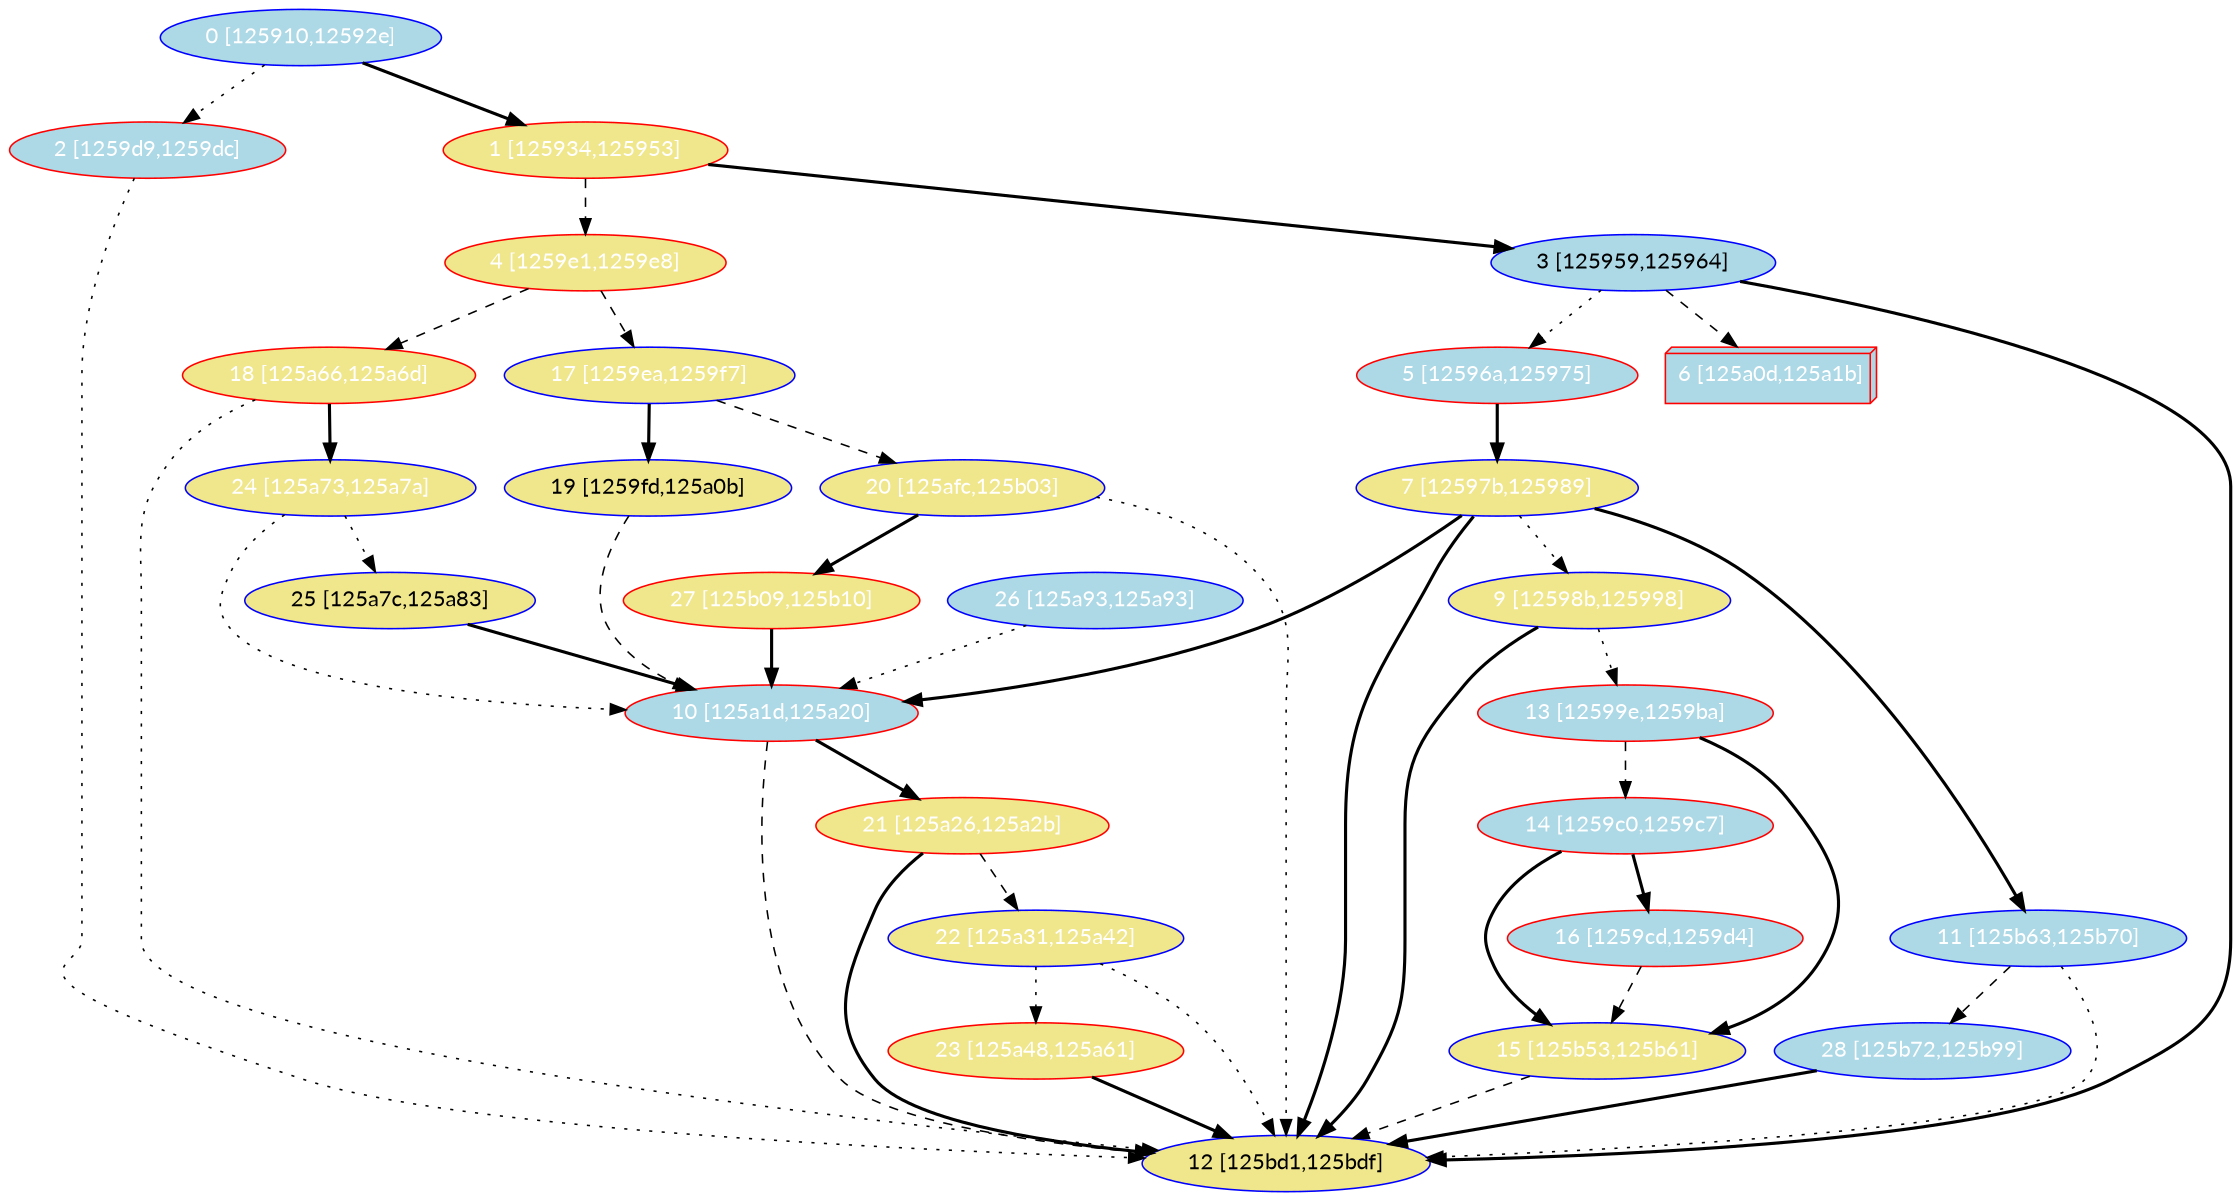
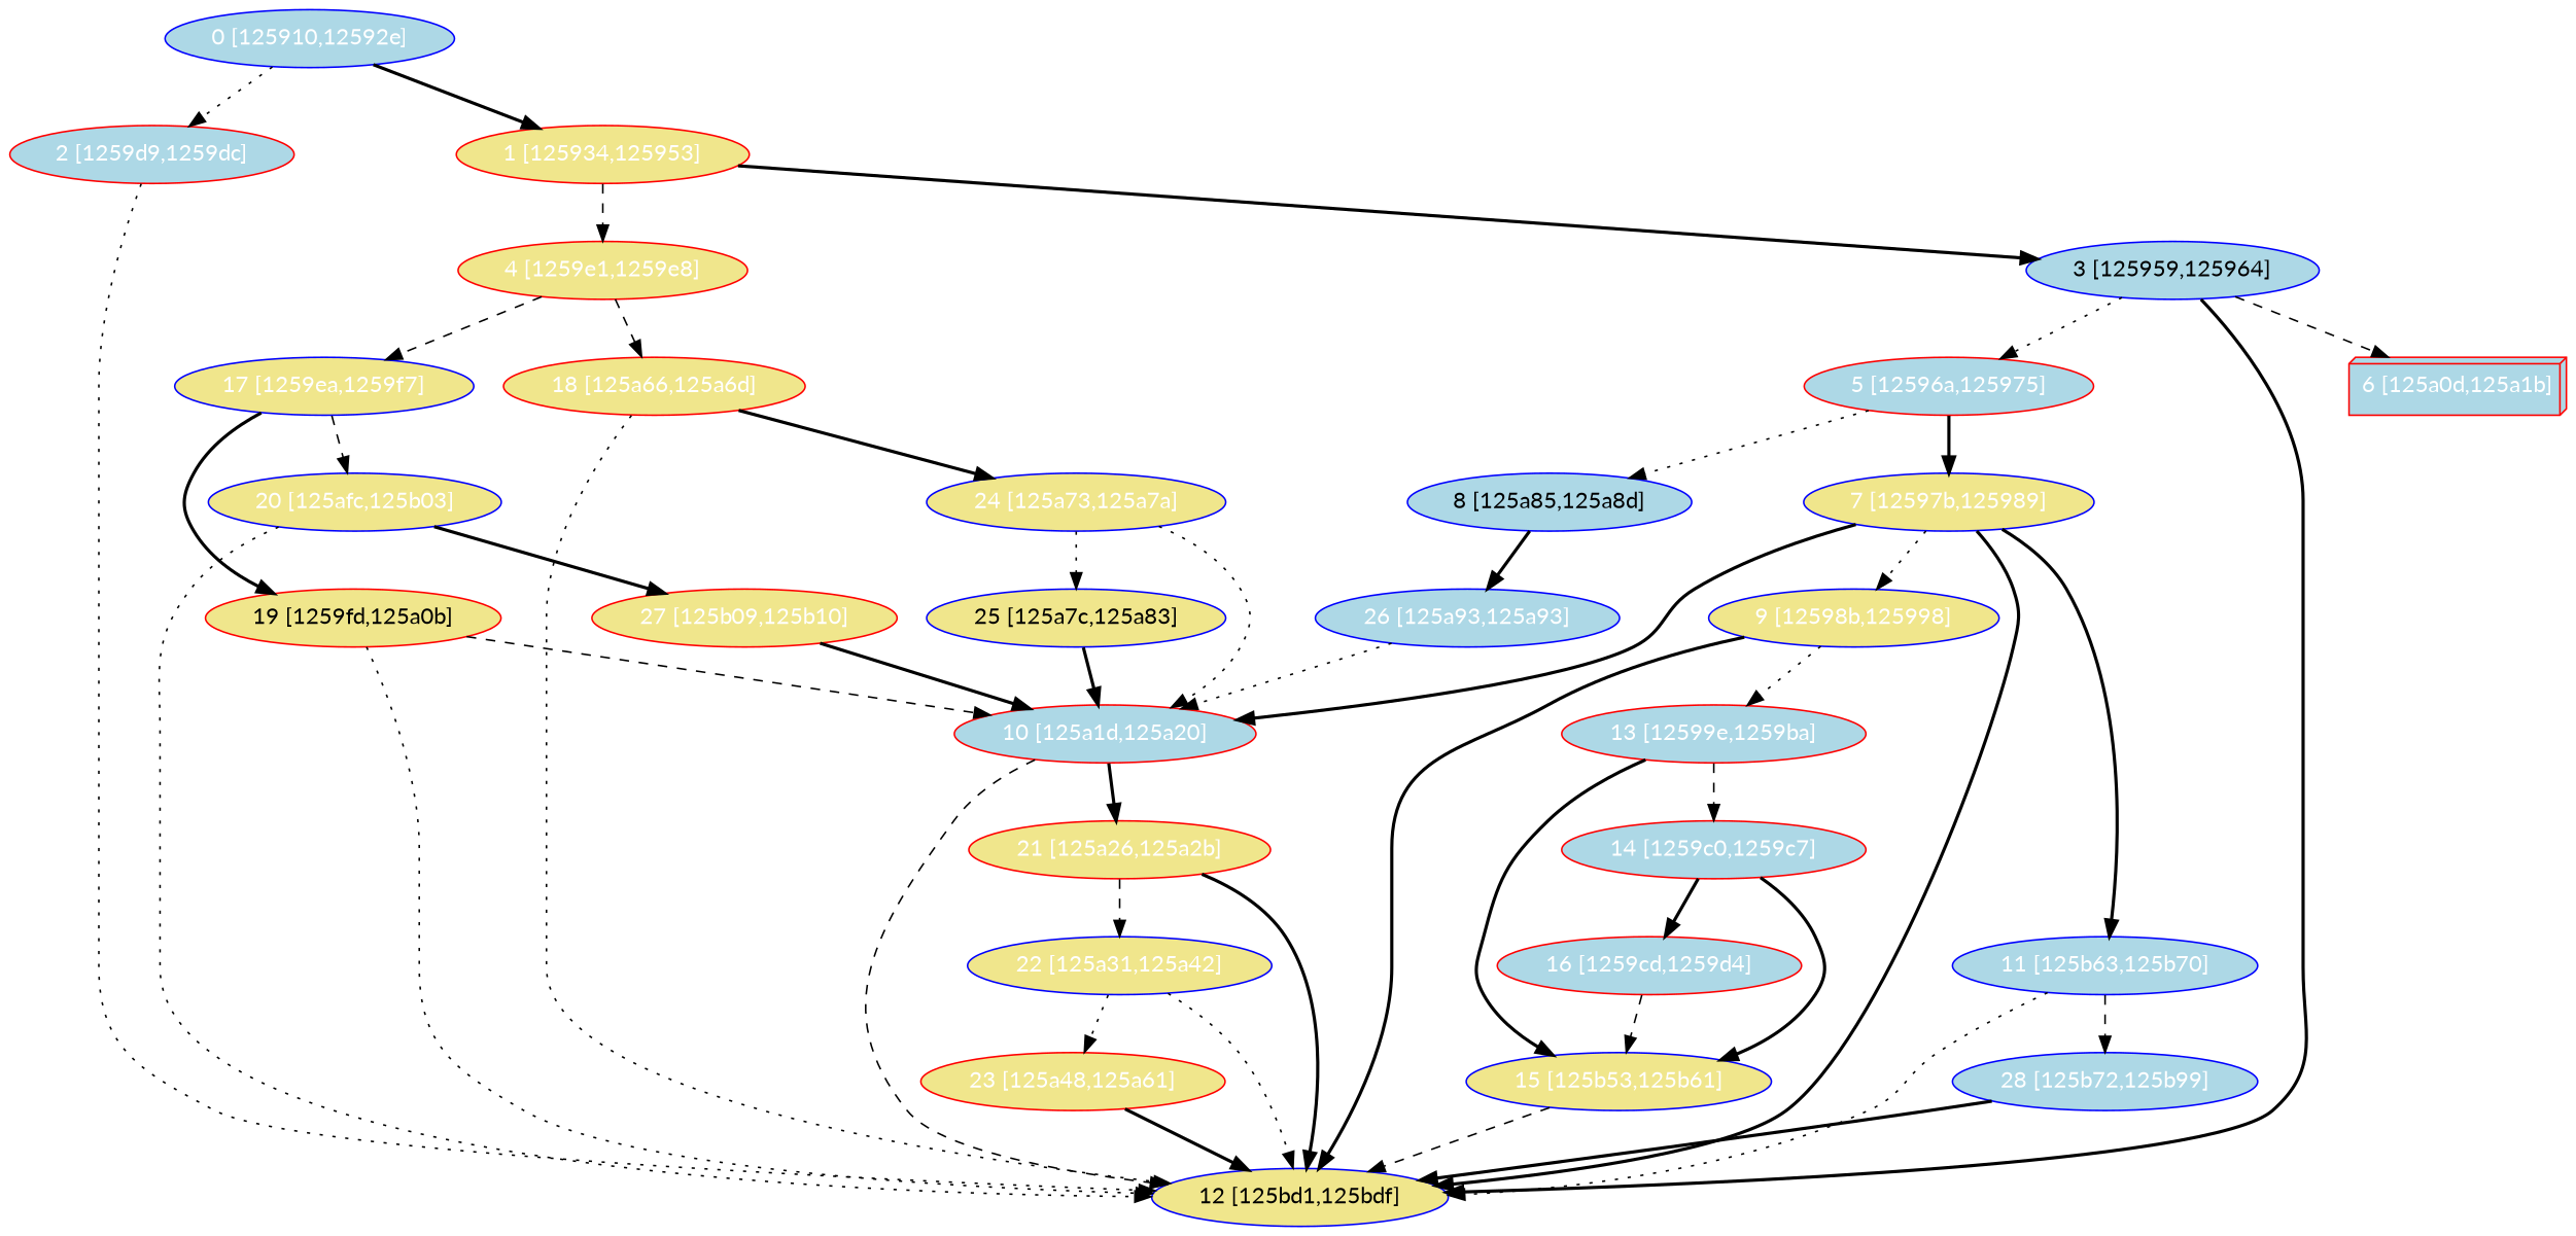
  digraph {
    fontname=Lato
    node [color=blue fillcolor=khaki fontcolor="#ffffff" fontname=Lato shape=oval style=filled]
    edge [fontname=Lato style=bold]
    n1 [fillcolor=lightblue label="0 [125910,12592e]"]
    n2 [color=red label="1 [125934,125953]"]
    n3 [color=red fillcolor=lightblue label="2 [1259d9,1259dc]"]
    n4 [fillcolor=lightblue fontcolor="#000000" label="3 [125959,125964]"]
    n5 [color=red label="4 [1259e1,1259e8]"]
    n6 [fontcolor="#000000" label="12 [125bd1,125bdf]"]
    n7 [color=red fillcolor=lightblue label="5 [12596a,125975]"]
    n8 [color=red fillcolor=lightblue label="6 [125a0d,125a1b]" shape=box3d]
    n9 [label="17 [1259ea,1259f7]"]
    n10 [color=red label="18 [125a66,125a6d]"]
    n11 [label="7 [12597b,125989]"]
-   n13 [fontcolor="#000000" label="19 [1259fd,125a0b]"]
+   n12 [fillcolor=lightblue fontcolor="#000000" label="8 [125a85,125a8d]"]
+   n13 [color=red fontcolor="#000000" label="19 [1259fd,125a0b]"]
    n14 [label="20 [125afc,125b03]"]
    n15 [label="24 [125a73,125a7a]"]
    n16 [label="9 [12598b,125998]"]
    n17 [color=red fillcolor=lightblue label="10 [125a1d,125a20]"]
    n18 [fillcolor=lightblue label="11 [125b63,125b70]"]
    n19 [fillcolor=lightblue label="26 [125a93,125a93]"]
    n20 [color=red fillcolor=lightblue label="13 [12599e,1259ba]"]
    n21 [color=red label="21 [125a26,125a2b]"]
    n22 [fillcolor=lightblue label="28 [125b72,125b99]"]
    n23 [color=red fillcolor=lightblue label="14 [1259c0,1259c7]"]
    n24 [label="15 [125b53,125b61]"]
    n25 [label="22 [125a31,125a42]"]
    n26 [color=red fillcolor=lightblue label="16 [1259cd,1259d4]"]
    n27 [color=red label="27 [125b09,125b10]"]
    n28 [fontcolor="#000000" label="25 [125a7c,125a83]"]
    n29 [color=red label="23 [125a48,125a61]"]
    n1 -> n2
    n1 -> n3 [style=dotted]
    n2 -> n4
    n2 -> n5 [style=dashed]
    n3 -> n6 [style=dotted]
    n4 -> n6
    n4 -> n7 [style=dotted]
    n4 -> n8 [style=dashed]
    n5 -> n9 [style=dashed]
    n5 -> n10 [style=dashed]
    n7 -> n11
+   n7 -> n12 [style=dotted]
    n9 -> n13
    n9 -> n14 [style=dashed]
    n10 -> n6 [style=dotted]
    n10 -> n15
    n11 -> n6
    n11 -> n16 [style=dotted]
    n11 -> n17
    n11 -> n18
+   n12 -> n19
+   n13 -> n6 [style=dotted]
    n13 -> n17 [style=dashed]
    n14 -> n6 [style=dotted]
    n14 -> n27
    n15 -> n17 [style=dotted]
    n15 -> n28 [style=dotted]
    n16 -> n6
    n16 -> n20 [style=dotted]
    n17 -> n6 [style=dashed]
    n17 -> n21
    n18 -> n6 [style=dotted]
    n18 -> n22 [style=dashed]
    n19 -> n17 [style=dotted]
    n20 -> n23 [style=dashed]
    n20 -> n24
    n21 -> n6
    n21 -> n25 [style=dashed]
    n22 -> n6
    n23 -> n24
    n23 -> n26
    n24 -> n6 [style=dashed]
    n25 -> n6 [style=dotted]
    n25 -> n29 [style=dotted]
    n26 -> n24 [style=dashed]
    n27 -> n17
    n28 -> n17
    n29 -> n6
  }
